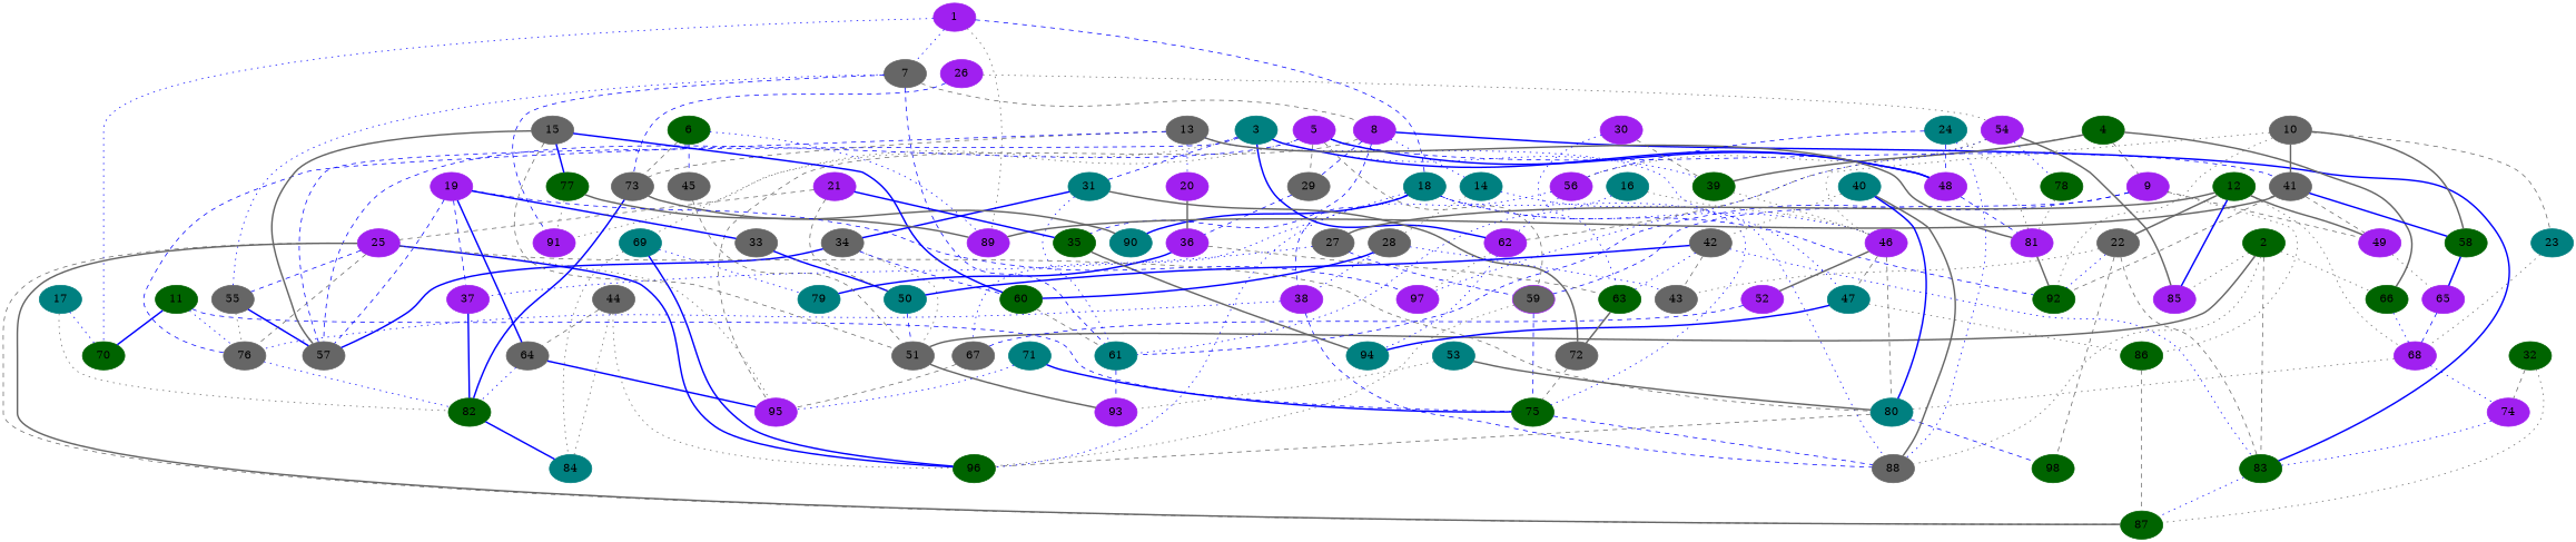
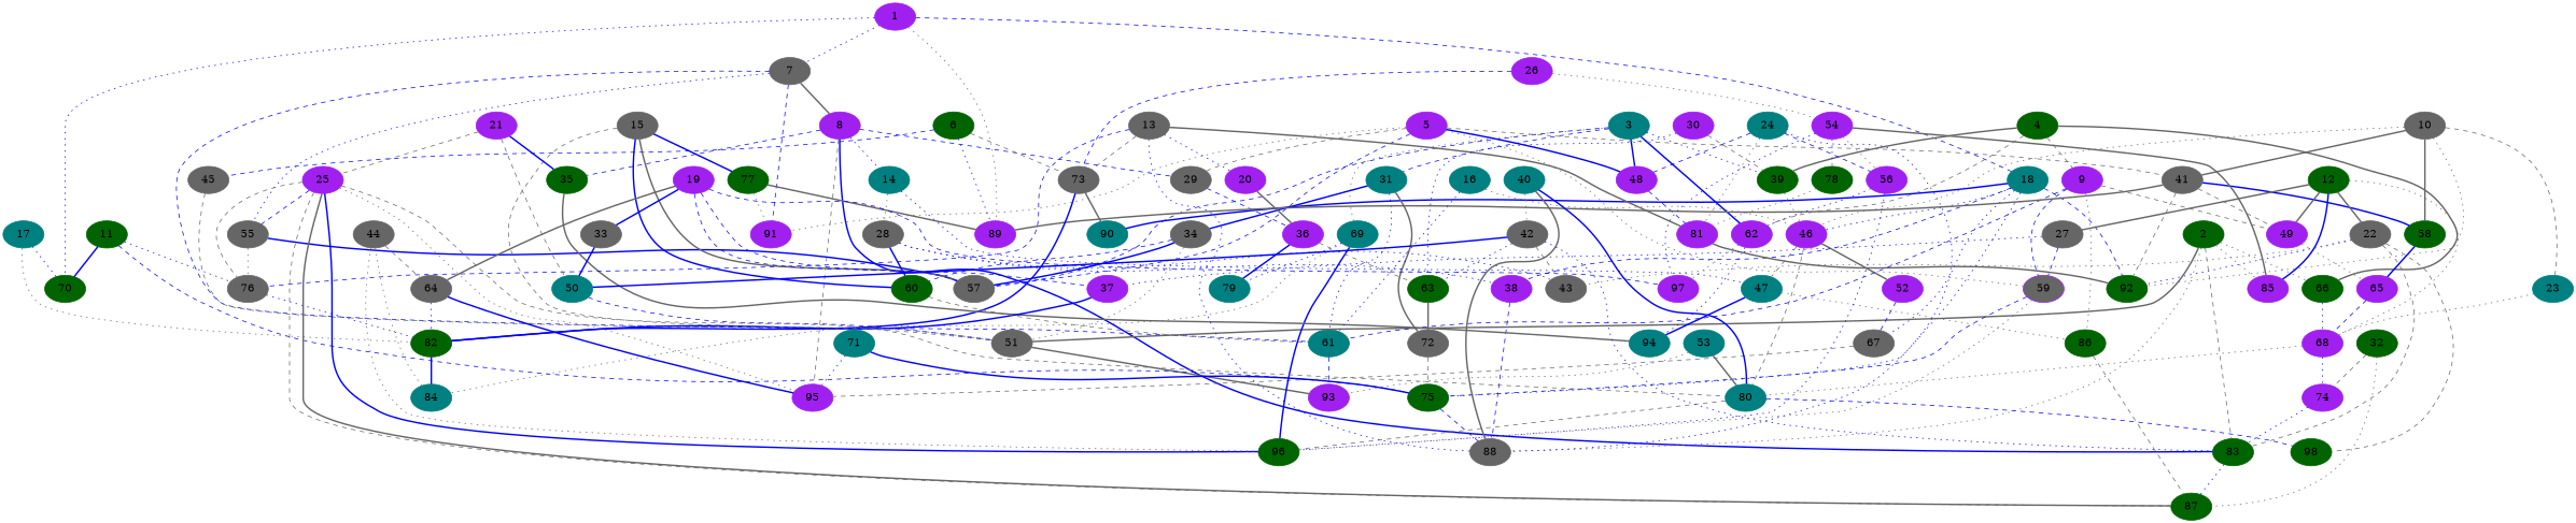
  graph {
    node [color=purple style=filled]
    edge [color=blue style=dotted]
    7 [color=gray40]
    1
    18 [color=teal]
    70 [color=darkgreen]
    89
    91
    8
    55 [color=gray40]
    61 [color=teal]
    46
    92 [color=darkgreen]
    75 [color=darkgreen]
    38
    67 [color=gray40]
    90 [color=teal]
    2 [color=darkgreen]
    51 [color=gray40]
    66 [color=darkgreen]
    83 [color=darkgreen]
    85
    88 [color=gray40]
    93
    68
    87 [color=darkgreen]
    3 [color=teal]
    31 [color=teal]
    39 [color=darkgreen]
    48
    57 [color=gray40]
    62
    69 [color=teal]
    34 [color=gray40]
    72 [color=gray40]
    81
    97
    94 [color=teal]
    96 [color=darkgreen]
    79 [color=teal]
    84 [color=teal]
    4 [color=darkgreen]
    9
    59 [fillcolor=gray40]
    49
    86 [color=darkgreen]
    5
    29 [color=gray40]
    41 [color=gray40]
    36
    58 [color=darkgreen]
    6 [color=darkgreen]
    45 [color=gray40]
    73 [color=gray40]
    82 [color=darkgreen]
    14 [color=teal]
    35 [color=darkgreen]
    95
    76 [color=gray40]
    28 [color=gray40]
    47 [color=teal]
    65
    10 [color=gray40]
    23 [color=teal]
    80 [color=teal]
    52
    11 [color=darkgreen]
    12 [color=darkgreen]
    22 [color=gray40]
    27 [color=gray40]
    43 [color=gray40]
    98 [color=darkgreen]
    37
    74
    13 [color=gray40]
    20
    60 [color=darkgreen]
    15 [color=gray40]
    77 [color=darkgreen]
    16 [color=teal]
    17 [color=teal]
    19
    33 [color=gray40]
    64 [color=gray40]
    50 [color=teal]
    63 [color=darkgreen]
    21
    25
    24 [color=teal]
    56
    26
    54
    78 [color=darkgreen]
    30
    32 [color=darkgreen]
    40 [color=teal]
    42 [color=gray40]
    44 [color=gray40]
    53 [color=teal]
    71 [color=teal]
    7 -- 91 [style=dashed]
-   7 -- 8 [color=gray40 style=dashed]
+   7 -- 8 [color=gray40 style=bold]
    7 -- 55
    7 -- 61 [style=dashed]
    1 -- 7
    1 -- 18 [style=dashed]
    1 -- 70
    1 -- 89 [color=gray40]
    18 -- 46
    18 -- 92 [style=dashed]
    18 -- 75
    18 -- 38 [style=dashed]
    18 -- 67
    18 -- 90 [style=bold]
    8 -- 83 [style=bold]
    8 -- 29 [style=dashed]
    8 -- 14
    8 -- 35 [style=dashed]
    8 -- 95 [color=gray40 style=dashed]
    55 -- 57 [style=bold]
    55 -- 76 [color=gray40]
    61 -- 93 [style=dashed]
    46 -- 47 [color=gray40 style=dashed]
    46 -- 80 [color=gray40 style=dashed]
    46 -- 52 [color=gray40 style=bold]
    75 -- 88 [style=dashed]
    38 -- 88 [style=dashed]
-   38 -- 76
    67 -- 95 [color=gray40 style=dashed]
    2 -- 51 [color=gray40 style=bold]
    2 -- 66 [color=gray40]
    2 -- 83 [color=gray40 style=dashed]
    2 -- 85 [color=gray40]
    2 -- 88 [color=gray40]
    51 -- 93 [color=gray40 style=bold]
    66 -- 68
    83 -- 87
    68 -- 80 [color=gray40]
    68 -- 74
    3 -- 31 [style=dashed]
    3 -- 39
    3 -- 48 [style=bold]
    3 -- 57 [style=dashed]
    3 -- 62 [style=bold]
    3 -- 69 [color=gray40]
    31 -- 61
    31 -- 34 [style=bold]
    31 -- 72 [color=gray40 style=bold]
    39 -- 46 [color=gray40]
    48 -- 81 [style=dashed]
    62 -- 97 [color=gray40]
    62 -- 94
    69 -- 96 [style=bold]
    69 -- 79
    69 -- 84 [color=gray40]
    34 -- 51 [color=gray40]
    34 -- 57 [style=bold]
    34 -- 60 [style=dashed]
    72 -- 75 [color=gray40 style=dashed]
    81 -- 92 [color=gray40 style=bold]
    4 -- 66 [color=gray40 style=bold]
    4 -- 39 [color=gray40 style=bold]
    4 -- 62 [color=gray40 style=dashed]
    4 -- 9 [color=gray40 style=dashed]
    9 -- 61 [style=dashed]
    9 -- 59 [style=dashed]
    9 -- 49 [color=gray40 style=dashed]
    9 -- 86 [color=gray40]
    59 -- 75 [style=dashed]
    59 -- 96 [color=gray40]
    49 -- 65 [color=gray40]
    86 -- 87 [color=gray40 style=dashed]
    5 -- 91 [color=gray40]
    5 -- 48 [style=bold]
    5 -- 57 [style=dashed]
-   5 -- 59 [color=gray40 style=dashed]
+   5 -- 59 [color=gray40]
    5 -- 29 [color=gray40 style=dashed]
-   5 -- 41 [style=dashed]
+   5 -- 41 [color=gray40 style=dashed]
    29 -- 36 [style=dashed]
    41 -- 89 [color=gray40 style=bold]
    41 -- 92 [color=gray40 style=dashed]
    41 -- 49 [color=gray40 style=dashed]
    41 -- 58 [style=bold]
    36 -- 79 [style=bold]
    36 -- 63 [color=gray40 style=dashed]
    58 -- 65 [style=bold]
    6 -- 89
    6 -- 45 [style=dashed]
    6 -- 73 [color=gray40 style=dashed]
    45 -- 51 [color=gray40 style=dashed]
    73 -- 90 [color=gray40 style=bold]
    73 -- 82 [style=bold]
    82 -- 84 [style=bold]
    14 -- 28 [color=gray40]
    14 -- 47
    35 -- 94 [color=gray40 style=bold]
    76 -- 82
    28 -- 38
    28 -- 43
    28 -- 60 [style=bold]
    47 -- 94 [style=bold]
    47 -- 86 [color=gray40]
    65 -- 68 [style=dashed]
    10 -- 46 [color=gray40]
    10 -- 92 [color=gray40]
    10 -- 41 [color=gray40 style=bold]
    10 -- 58 [color=gray40 style=bold]
    10 -- 23 [color=gray40 style=dashed]
    23 -- 68 [color=gray40]
    80 -- 96 [color=gray40 style=dashed]
    80 -- 98 [style=dashed]
    52 -- 67 [style=dashed]
    11 -- 70 [style=bold]
    11 -- 75 [style=dashed]
    11 -- 76
    12 -- 85 [style=bold]
    12 -- 68 [color=gray40]
    12 -- 49 [color=gray40 style=bold]
    12 -- 22 [color=gray40 style=bold]
    12 -- 27 [color=gray40 style=bold]
    22 -- 92
    22 -- 83 [color=gray40 style=dashed]
    22 -- 43 [color=gray40]
    22 -- 98 [color=gray40 style=dashed]
    27 -- 59 [style=dashed]
    27 -- 37
    37 -- 82 [style=bold]
    74 -- 83
    13 -- 88
    13 -- 81 [color=gray40 style=bold]
    13 -- 73 [color=gray40 style=dashed]
    13 -- 76 [style=dashed]
    13 -- 20
    20 -- 36 [color=gray40 style=bold]
    60 -- 61 [color=gray40 style=dashed]
    15 -- 51 [color=gray40 style=dashed]
    15 -- 57 [color=gray40 style=bold]
    15 -- 60 [style=bold]
    15 -- 77 [style=bold]
    77 -- 89 [color=gray40 style=bold]
    77 -- 91 [color=gray40]
    16 -- 61
    16 -- 46 [color=gray40]
    17 -- 70
    17 -- 82 [color=gray40]
    19 -- 57 [style=dashed]
    19 -- 97 [style=dashed]
    19 -- 37 [style=dashed]
    19 -- 33 [style=bold]
-   19 -- 64 [style=bold]
+   19 -- 64 [color=gray40 style=bold]
    33 -- 50 [style=bold]
    64 -- 82
    64 -- 95 [style=bold]
    50 -- 51 [style=dashed]
    63 -- 72 [color=gray40 style=bold]
    21 -- 35 [style=bold]
    21 -- 50 [color=gray40 style=dashed]
    21 -- 25 [color=gray40 style=dashed]
    25 -- 55 [style=dashed]
    25 -- 87 [color=gray40 style=dashed]
    25 -- 87 [color=gray40 style=bold]
    25 -- 96 [style=bold]
    25 -- 95 [color=gray40]
    25 -- 76 [color=gray40 style=dashed]
    25 -- 80 [color=gray40 style=dashed]
    24 -- 88
    24 -- 48 [style=dashed]
    24 -- 81 [color=gray40]
    24 -- 56 [style=dashed]
    56 -- 62
    56 -- 96
    26 -- 73 [style=dashed]
    26 -- 54 [color=gray40]
    54 -- 85 [color=gray40 style=bold]
    54 -- 97
    54 -- 56 [color=gray40]
    54 -- 78
    78 -- 81 [color=gray40]
    30 -- 39 [color=gray40 style=dashed]
    30 -- 63
    32 -- 87 [color=gray40]
    32 -- 74 [color=gray40 style=dashed]
    40 -- 88 [color=gray40 style=bold]
    40 -- 80 [style=bold]
    40 -- 42 [color=gray40]
    42 -- 83
    42 -- 43 [color=gray40 style=dashed]
    42 -- 50 [style=bold]
    42 -- 63
    44 -- 96 [color=gray40]
    44 -- 84 [color=gray40]
    44 -- 64 [color=gray40 style=dashed]
    53 -- 93 [color=gray40]
    53 -- 80 [color=gray40 style=bold]
    71 -- 75 [style=bold]
    71 -- 95
  }
